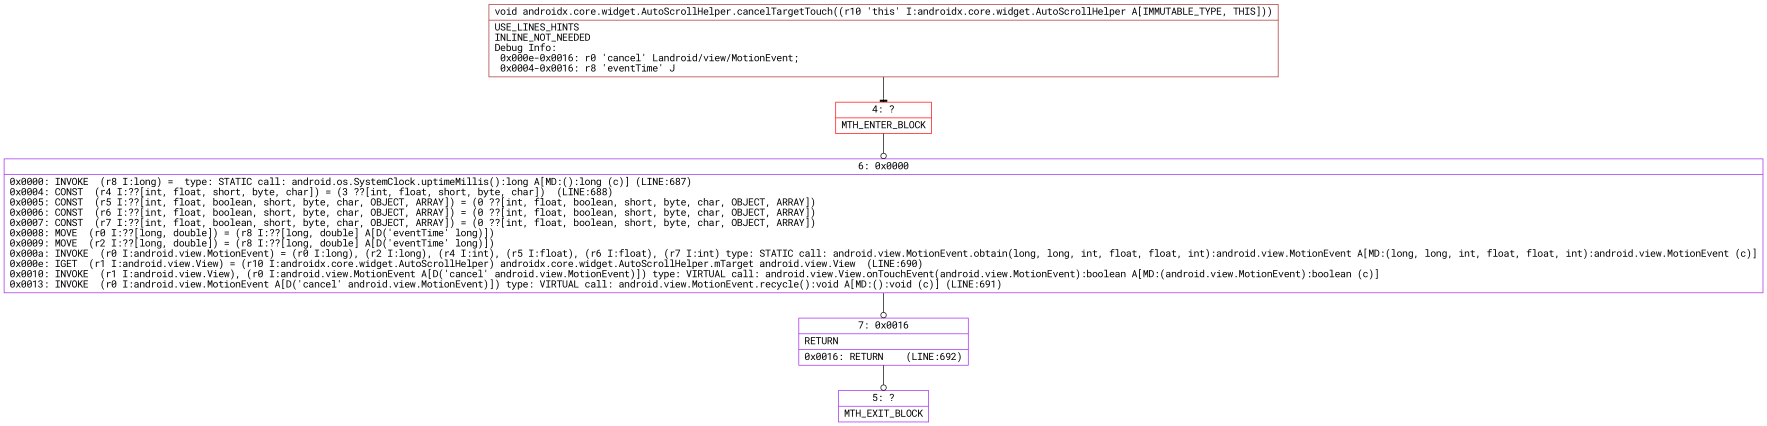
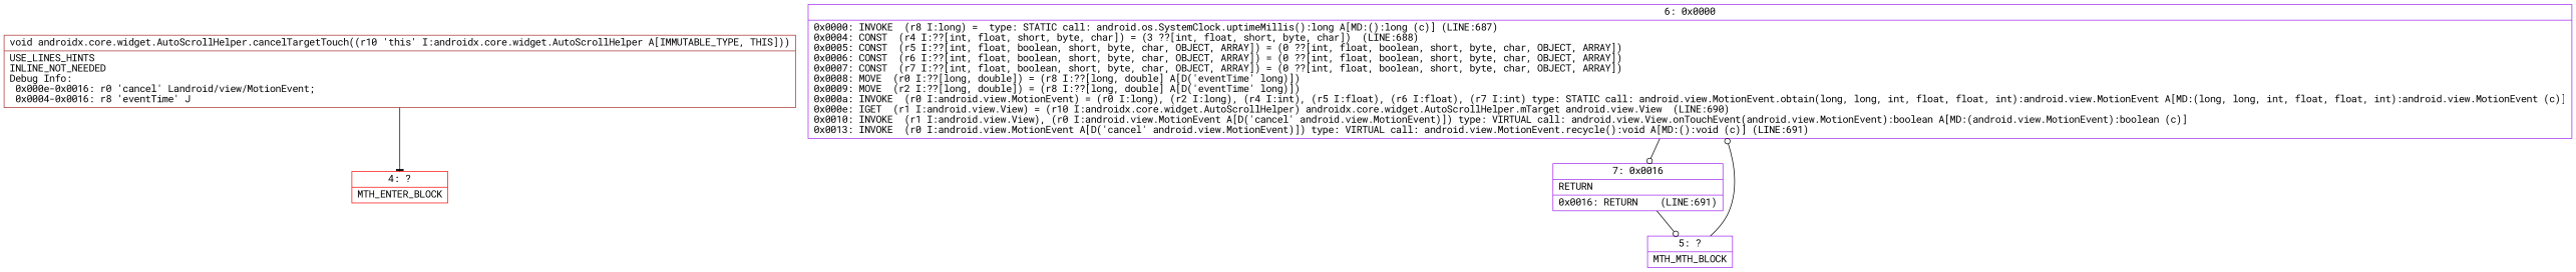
  digraph {
    fontname="Roboto Mono"
    node [color=purple fontname="Roboto Mono" shape=record]
    edge [arrowhead=odot fontname="Roboto Mono"]
    n1 [color=red label="{4\:\ ?|MTH_ENTER_BLOCK\l}"]
    n2 [label="{6\:\ 0x0000|0x0000: INVOKE  (r8 I:long) =  type: STATIC call: android.os.SystemClock.uptimeMillis():long A[MD:():long (c)] (LINE:687)\l0x0004: CONST  (r4 I:??[int, float, short, byte, char]) = (3 ??[int, float, short, byte, char])  (LINE:688)\l0x0005: CONST  (r5 I:??[int, float, boolean, short, byte, char, OBJECT, ARRAY]) = (0 ??[int, float, boolean, short, byte, char, OBJECT, ARRAY]) \l0x0006: CONST  (r6 I:??[int, float, boolean, short, byte, char, OBJECT, ARRAY]) = (0 ??[int, float, boolean, short, byte, char, OBJECT, ARRAY]) \l0x0007: CONST  (r7 I:??[int, float, boolean, short, byte, char, OBJECT, ARRAY]) = (0 ??[int, float, boolean, short, byte, char, OBJECT, ARRAY]) \l0x0008: MOVE  (r0 I:??[long, double]) = (r8 I:??[long, double] A[D('eventTime' long)]) \l0x0009: MOVE  (r2 I:??[long, double]) = (r8 I:??[long, double] A[D('eventTime' long)]) \l0x000a: INVOKE  (r0 I:android.view.MotionEvent) = (r0 I:long), (r2 I:long), (r4 I:int), (r5 I:float), (r6 I:float), (r7 I:int) type: STATIC call: android.view.MotionEvent.obtain(long, long, int, float, float, int):android.view.MotionEvent A[MD:(long, long, int, float, float, int):android.view.MotionEvent (c)]\l0x000e: IGET  (r1 I:android.view.View) = (r10 I:androidx.core.widget.AutoScrollHelper) androidx.core.widget.AutoScrollHelper.mTarget android.view.View  (LINE:690)\l0x0010: INVOKE  (r1 I:android.view.View), (r0 I:android.view.MotionEvent A[D('cancel' android.view.MotionEvent)]) type: VIRTUAL call: android.view.View.onTouchEvent(android.view.MotionEvent):boolean A[MD:(android.view.MotionEvent):boolean (c)]\l0x0013: INVOKE  (r0 I:android.view.MotionEvent A[D('cancel' android.view.MotionEvent)]) type: VIRTUAL call: android.view.MotionEvent.recycle():void A[MD:():void (c)] (LINE:691)\l}"]
-   n3 [label="{7\:\ 0x0016|RETURN\l|0x0016: RETURN    (LINE:692)\l}"]
-   n4 [label="{5\:\ ?|MTH_EXIT_BLOCK\l}"]
+   n3 [label="{7\:\ 0x0016|RETURN\l|0x0016: RETURN    (LINE:691)\l}"]
+   n4 [label="{5\:\ ?|MTH_MTH_BLOCK\l}"]
    n5 [color=brown label="{void androidx.core.widget.AutoScrollHelper.cancelTargetTouch((r10 'this' I:androidx.core.widget.AutoScrollHelper A[IMMUTABLE_TYPE, THIS]))  | USE_LINES_HINTS\lINLINE_NOT_NEEDED\lDebug Info:\l  0x000e\-0x0016: r0 'cancel' Landroid\/view\/MotionEvent;\l  0x0004\-0x0016: r8 'eventTime' J\l}"]
-   n1 -> n2
+   n4 -> n2
    n2 -> n3
    n3 -> n4
    n5 -> n1 [arrowhead=tee]
  }
